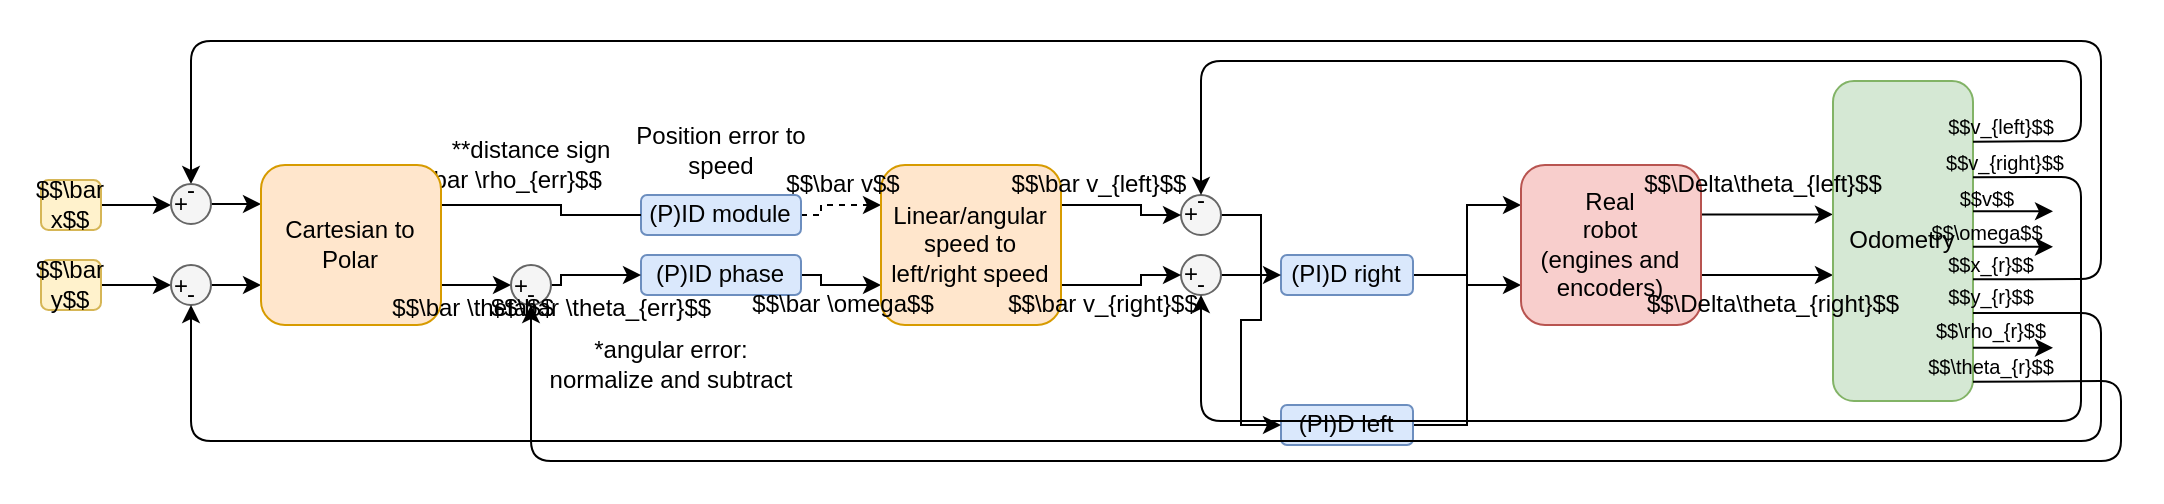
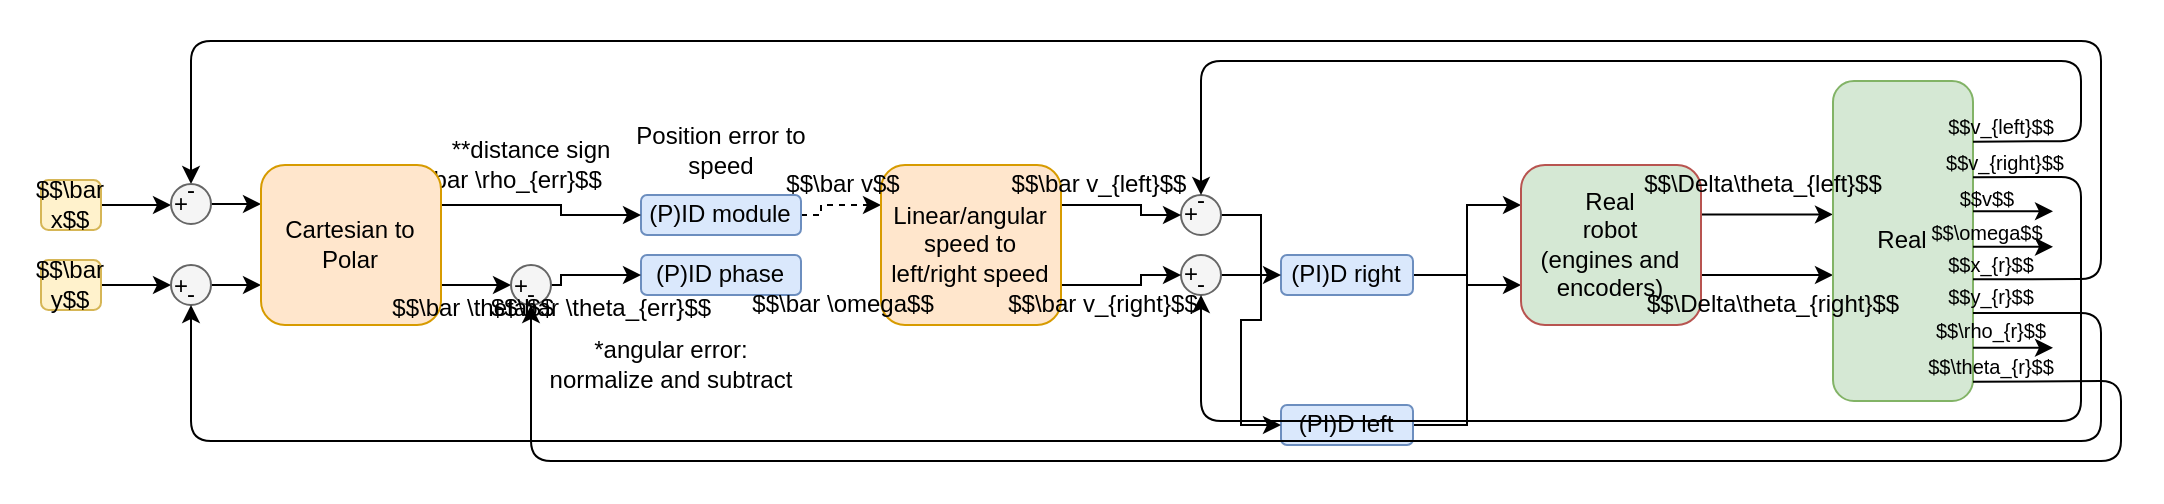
  <mxCell id="0" />
  <mxCell id="1" parent="0" />
  <mxCell id="2" style="edgeStyle=orthogonalEdgeStyle;rounded=0;orthogonalLoop=1;jettySize=auto;html=1;exitX=1;exitY=0.5;exitDx=0;exitDy=0;entryX=0;entryY=0.25;entryDx=0;entryDy=0;" parent="1" source="3" target="8" edge="1"><mxGeometry relative="1" as="geometry" /></mxCell>
  <mxCell id="3" value="(PI)D left" style="rounded=1;whiteSpace=wrap;html=1;fillColor=#dae8fc;strokeColor=#6c8ebf;" parent="1" vertex="1"><mxGeometry x="640" y="202" width="66" height="20" as="geometry" /></mxCell>
  <mxCell id="4" style="edgeStyle=orthogonalEdgeStyle;rounded=0;orthogonalLoop=1;jettySize=auto;html=1;exitX=1;exitY=0.5;exitDx=0;exitDy=0;entryX=0;entryY=0.75;entryDx=0;entryDy=0;" parent="1" source="5" target="8" edge="1"><mxGeometry relative="1" as="geometry" /></mxCell>
  <mxCell id="5" value="(PI)D right" style="rounded=1;whiteSpace=wrap;html=1;fillColor=#dae8fc;strokeColor=#6c8ebf;" parent="1" vertex="1"><mxGeometry x="640" y="127" width="66" height="20" as="geometry" /></mxCell>
  <mxCell id="6" value="" style="edgeStyle=orthogonalEdgeStyle;rounded=0;orthogonalLoop=1;jettySize=auto;html=1;" parent="1" source="8" target="9" edge="1"><mxGeometry relative="1" as="geometry"><Array as="points"><mxPoint x="906" y="137" /><mxPoint x="906" y="137" /></Array></mxGeometry></mxCell>
  <mxCell id="7" style="edgeStyle=orthogonalEdgeStyle;rounded=0;orthogonalLoop=1;jettySize=auto;html=1;exitX=0.989;exitY=0.309;exitDx=0;exitDy=0;exitPerimeter=0;" parent="1" source="8" target="9" edge="1"><mxGeometry relative="1" as="geometry"><Array as="points"><mxPoint x="926" y="107" /><mxPoint x="926" y="107" /></Array></mxGeometry></mxCell>
- <mxCell id="8" value="Real&lt;br&gt;robot&lt;br&gt;(engines and encoders)" style="rounded=1;whiteSpace=wrap;html=1;fillColor=#f8cecc;strokeColor=#b85450;" parent="1" vertex="1"><mxGeometry x="760" y="82" width="90" height="80" as="geometry" /></mxCell>
- <mxCell id="9" value="Odometry" style="rounded=1;whiteSpace=wrap;html=1;fillColor=#d5e8d4;strokeColor=#82b366;" parent="1" vertex="1"><mxGeometry x="916" y="40" width="70" height="160" as="geometry" /></mxCell>
+ <mxCell id="8" value="Real&lt;br&gt;robot&lt;br&gt;(engines and encoders)" style="rounded=1;whiteSpace=wrap;html=1;fillColor=#d5e8d4;strokeColor=#b85450;" parent="1" vertex="1"><mxGeometry x="760" y="82" width="90" height="80" as="geometry" /></mxCell>
+ <mxCell id="9" value="Real" style="rounded=1;whiteSpace=wrap;html=1;fillColor=#d5e8d4;strokeColor=#82b366;" parent="1" vertex="1"><mxGeometry x="916" y="40" width="70" height="160" as="geometry" /></mxCell>
  <mxCell id="10" value="$$\Delta\theta_{left}$$" style="text;html=1;align=center;verticalAlign=middle;resizable=0;points=[];autosize=1;strokeColor=none;fillColor=none;" parent="1" vertex="1"><mxGeometry x="816" y="82" width="130" height="20" as="geometry" /></mxCell>
  <mxCell id="11" value="$$\Delta\theta_{right}$$" style="text;html=1;align=center;verticalAlign=middle;resizable=0;points=[];autosize=1;strokeColor=none;fillColor=none;" parent="1" vertex="1"><mxGeometry x="816" y="142" width="140" height="20" as="geometry" /></mxCell>
  <mxCell id="12" value="&lt;font style=&quot;font-size: 10px;&quot;&gt;$$v_{left}$$&lt;/font&gt;" style="text;html=1;align=center;verticalAlign=middle;resizable=0;points=[];autosize=1;strokeColor=none;fillColor=none;" parent="1" vertex="1"><mxGeometry x="965" y="53" width="70" height="20" as="geometry" /></mxCell>
  <mxCell id="13" value="&lt;font style=&quot;font-size: 10px;&quot;&gt;$$v_{right}$$&lt;/font&gt;" style="text;html=1;align=center;verticalAlign=middle;resizable=0;points=[];autosize=1;strokeColor=none;fillColor=none;" parent="1" vertex="1"><mxGeometry x="967" y="71" width="70" height="20" as="geometry" /></mxCell>
  <mxCell id="14" style="edgeStyle=orthogonalEdgeStyle;rounded=0;orthogonalLoop=1;jettySize=auto;html=1;entryX=0;entryY=0.5;entryDx=0;entryDy=0;" parent="1" source="15" target="5" edge="1"><mxGeometry relative="1" as="geometry" /></mxCell>
  <mxCell id="15" value="" style="ellipse;whiteSpace=wrap;html=1;fillColor=#f5f5f5;fontColor=#333333;strokeColor=#666666;" parent="1" vertex="1"><mxGeometry x="590" y="127" width="20" height="20" as="geometry" /></mxCell>
  <mxCell id="16" style="edgeStyle=orthogonalEdgeStyle;rounded=0;orthogonalLoop=1;jettySize=auto;html=1;entryX=0;entryY=0.5;entryDx=0;entryDy=0;" parent="1" source="17" target="3" edge="1"><mxGeometry relative="1" as="geometry"><mxPoint x="630" y="107" as="targetPoint" /></mxGeometry></mxCell>
  <mxCell id="17" value="" style="ellipse;whiteSpace=wrap;html=1;fillColor=#f5f5f5;fontColor=#333333;strokeColor=#666666;" parent="1" vertex="1"><mxGeometry x="590" y="97" width="20" height="20" as="geometry" /></mxCell>
  <mxCell id="18" style="edgeStyle=orthogonalEdgeStyle;rounded=1;orthogonalLoop=1;jettySize=auto;html=1;exitX=1;exitY=0.5;exitDx=0;exitDy=0;entryX=0;entryY=0.5;entryDx=0;entryDy=0;" parent="1" source="19" target="55" edge="1"><mxGeometry relative="1" as="geometry"><mxPoint x="90" y="102" as="targetPoint" /></mxGeometry></mxCell>
  <mxCell id="19" value="$$\bar x$$" style="rounded=1;whiteSpace=wrap;html=1;fillColor=#fff2cc;strokeColor=#d6b656;" parent="1" vertex="1"><mxGeometry x="20" y="89.5" width="30" height="25" as="geometry" /></mxCell>
  <mxCell id="20" style="edgeStyle=orthogonalEdgeStyle;rounded=1;orthogonalLoop=1;jettySize=auto;html=1;exitX=1;exitY=0.5;exitDx=0;exitDy=0;entryX=0;entryY=0.5;entryDx=0;entryDy=0;" parent="1" source="21" target="50" edge="1"><mxGeometry relative="1" as="geometry"><mxPoint x="90" y="142" as="targetPoint" /></mxGeometry></mxCell>
  <mxCell id="21" value="&lt;span style=&quot;&quot;&gt;$$\bar y$$&lt;/span&gt;" style="rounded=1;whiteSpace=wrap;html=1;fillColor=#fff2cc;strokeColor=#d6b656;" parent="1" vertex="1"><mxGeometry x="20" y="129.5" width="30" height="25" as="geometry" /></mxCell>
  <mxCell id="22" value="-" style="text;html=1;align=center;verticalAlign=middle;resizable=0;points=[];autosize=1;strokeColor=none;fillColor=none;" parent="1" vertex="1"><mxGeometry x="590" y="90" width="20" height="20" as="geometry" /></mxCell>
  <mxCell id="23" value="" style="endArrow=classic;html=1;rounded=1;entryX=0.5;entryY=0;entryDx=0;entryDy=0;" parent="1" target="17" edge="1"><mxGeometry width="50" height="50" relative="1" as="geometry"><mxPoint x="986" y="70.39" as="sourcePoint" /><mxPoint x="260" y="30" as="targetPoint" /><Array as="points"><mxPoint x="1040" y="70" /><mxPoint x="1040" y="30" /><mxPoint x="600" y="30" /></Array></mxGeometry></mxCell>
  <mxCell id="24" value="" style="endArrow=classic;html=1;rounded=1;entryX=0.5;entryY=1;entryDx=0;entryDy=0;" parent="1" target="15" edge="1"><mxGeometry width="50" height="50" relative="1" as="geometry"><mxPoint x="986" y="88.13" as="sourcePoint" /><mxPoint x="270" y="210" as="targetPoint" /><Array as="points"><mxPoint x="1040" y="88" /><mxPoint x="1040" y="210" /><mxPoint x="600" y="210" /></Array></mxGeometry></mxCell>
  <mxCell id="25" value="" style="endArrow=classic;html=1;rounded=0;" parent="1" edge="1"><mxGeometry width="50" height="50" relative="1" as="geometry"><mxPoint x="986" y="105.15" as="sourcePoint" /><mxPoint x="1026" y="105.15" as="targetPoint" /></mxGeometry></mxCell>
  <mxCell id="26" value="" style="endArrow=classic;html=1;rounded=0;" parent="1" edge="1"><mxGeometry width="50" height="50" relative="1" as="geometry"><mxPoint x="986" y="122.89" as="sourcePoint" /><mxPoint x="1026" y="122.89" as="targetPoint" /></mxGeometry></mxCell>
  <mxCell id="27" value="" style="endArrow=classic;html=1;rounded=0;" parent="1" edge="1"><mxGeometry width="50" height="50" relative="1" as="geometry"><mxPoint x="986" y="173.37" as="sourcePoint" /><mxPoint x="1026" y="173.37" as="targetPoint" /></mxGeometry></mxCell>
  <mxCell id="28" value="" style="endArrow=classic;html=1;rounded=1;entryX=0.5;entryY=1;entryDx=0;entryDy=0;" parent="1" edge="1" target="66"><mxGeometry width="50" height="50" relative="1" as="geometry"><mxPoint x="986" y="190.39" as="sourcePoint" /><mxPoint x="240" y="180" as="targetPoint" /><Array as="points"><mxPoint x="1060" y="190" /><mxPoint x="1060" y="230" /><mxPoint x="265" y="230" /></Array></mxGeometry></mxCell>
  <mxCell id="29" value="" style="endArrow=classic;html=1;rounded=1;entryX=0.5;entryY=0;entryDx=0;entryDy=0;" parent="1" target="55" edge="1"><mxGeometry width="50" height="50" relative="1" as="geometry"><mxPoint x="986" y="139.13" as="sourcePoint" /><mxPoint x="280" y="57.5" as="targetPoint" /><Array as="points"><mxPoint x="1050" y="139" /><mxPoint x="1050" y="20" /><mxPoint x="95" y="20" /></Array></mxGeometry></mxCell>
  <mxCell id="30" value="&lt;font style=&quot;font-size: 10px;&quot;&gt;$$v$$&lt;/font&gt;" style="text;html=1;align=center;verticalAlign=middle;resizable=0;points=[];autosize=1;strokeColor=none;fillColor=none;" parent="1" vertex="1"><mxGeometry x="973" y="89" width="40" height="20" as="geometry" /></mxCell>
  <mxCell id="31" value="&lt;font style=&quot;font-size: 10px;&quot;&gt;$$\omega$$&lt;/font&gt;" style="text;html=1;align=center;verticalAlign=middle;resizable=0;points=[];autosize=1;strokeColor=none;fillColor=none;" parent="1" vertex="1"><mxGeometry x="958" y="105.5" width="70" height="20" as="geometry" /></mxCell>
  <mxCell id="32" value="&lt;font style=&quot;font-size: 10px;&quot;&gt;$$x_{r}$$&lt;/font&gt;" style="text;html=1;align=center;verticalAlign=middle;resizable=0;points=[];autosize=1;strokeColor=none;fillColor=none;" parent="1" vertex="1"><mxGeometry x="965" y="122" width="60" height="20" as="geometry" /></mxCell>
  <mxCell id="33" value="&lt;font style=&quot;font-size: 10px;&quot;&gt;$$y_{r}$$&lt;/font&gt;" style="text;html=1;align=center;verticalAlign=middle;resizable=0;points=[];autosize=1;strokeColor=none;fillColor=none;" parent="1" vertex="1"><mxGeometry x="965" y="137.5" width="60" height="20" as="geometry" /></mxCell>
  <mxCell id="34" value="&lt;font style=&quot;font-size: 10px;&quot;&gt;$$\rho_{r}$$&lt;/font&gt;" style="text;html=1;align=center;verticalAlign=middle;resizable=0;points=[];autosize=1;strokeColor=none;fillColor=none;" parent="1" vertex="1"><mxGeometry x="960" y="154.5" width="70" height="20" as="geometry" /></mxCell>
  <mxCell id="35" style="edgeStyle=orthogonalEdgeStyle;rounded=0;orthogonalLoop=1;jettySize=auto;html=1;exitX=1;exitY=0.5;exitDx=0;exitDy=0;entryX=0;entryY=0.25;entryDx=0;entryDy=0;dashed=1;" parent="1" source="36" target="41" edge="1"><mxGeometry relative="1" as="geometry"><Array as="points"><mxPoint x="410" y="107" /><mxPoint x="410" y="102" /></Array></mxGeometry></mxCell>
  <mxCell id="36" value="(P)ID module" style="rounded=1;whiteSpace=wrap;html=1;fillColor=#dae8fc;strokeColor=#6c8ebf;" parent="1" vertex="1"><mxGeometry x="320" y="97" width="80" height="20" as="geometry" /></mxCell>
- <mxCell id="37" style="edgeStyle=orthogonalEdgeStyle;rounded=0;orthogonalLoop=1;jettySize=auto;html=1;exitX=1;exitY=0.5;exitDx=0;exitDy=0;entryX=0;entryY=0.75;entryDx=0;entryDy=0;" parent="1" source="38" target="41" edge="1"><mxGeometry relative="1" as="geometry"><Array as="points"><mxPoint x="410" y="137" /><mxPoint x="410" y="142" /></Array></mxGeometry></mxCell>
  <mxCell id="38" value="(P)ID phase" style="rounded=1;whiteSpace=wrap;html=1;fillColor=#dae8fc;strokeColor=#6c8ebf;" parent="1" vertex="1"><mxGeometry x="320" y="127" width="80" height="20" as="geometry" /></mxCell>
  <mxCell id="39" style="edgeStyle=orthogonalEdgeStyle;rounded=0;orthogonalLoop=1;jettySize=auto;html=1;exitX=1;exitY=0.25;exitDx=0;exitDy=0;" parent="1" source="41" target="17" edge="1"><mxGeometry relative="1" as="geometry"><Array as="points"><mxPoint x="570" y="102" /><mxPoint x="570" y="107" /></Array></mxGeometry></mxCell>
  <mxCell id="40" style="edgeStyle=orthogonalEdgeStyle;rounded=0;orthogonalLoop=1;jettySize=auto;html=1;exitX=1;exitY=0.75;exitDx=0;exitDy=0;entryX=0;entryY=0.5;entryDx=0;entryDy=0;" parent="1" source="41" target="15" edge="1"><mxGeometry relative="1" as="geometry"><Array as="points"><mxPoint x="570" y="142" /><mxPoint x="570" y="137" /></Array></mxGeometry></mxCell>
  <mxCell id="41" value="Linear/angular speed to left/right speed" style="rounded=1;whiteSpace=wrap;html=1;fillColor=#ffe6cc;strokeColor=#d79b00;" parent="1" vertex="1"><mxGeometry x="440" y="82" width="90" height="80" as="geometry" /></mxCell>
  <mxCell id="42" value="+" style="text;html=1;align=center;verticalAlign=middle;resizable=0;points=[];autosize=1;strokeColor=none;fillColor=none;" parent="1" vertex="1"><mxGeometry x="585" y="97" width="20" height="20" as="geometry" /></mxCell>
  <mxCell id="43" value="-" style="text;html=1;align=center;verticalAlign=middle;resizable=0;points=[];autosize=1;strokeColor=none;fillColor=none;" parent="1" vertex="1"><mxGeometry x="590" y="132" width="20" height="20" as="geometry" /></mxCell>
  <mxCell id="44" value="+" style="text;html=1;align=center;verticalAlign=middle;resizable=0;points=[];autosize=1;strokeColor=none;fillColor=none;" parent="1" vertex="1"><mxGeometry x="585" y="127" width="20" height="20" as="geometry" /></mxCell>
  <mxCell id="45" value="$$\bar v_{left}$$" style="text;html=1;align=center;verticalAlign=middle;resizable=0;points=[];autosize=1;strokeColor=none;fillColor=none;" parent="1" vertex="1"><mxGeometry x="499" y="82" width="100" height="20" as="geometry" /></mxCell>
  <mxCell id="46" value="$$\bar v_{right}$$" style="text;html=1;align=center;verticalAlign=middle;resizable=0;points=[];autosize=1;strokeColor=none;fillColor=none;" parent="1" vertex="1"><mxGeometry x="496" y="142" width="110" height="20" as="geometry" /></mxCell>
  <mxCell id="47" value="$$\bar v$$" style="text;html=1;align=center;verticalAlign=middle;resizable=0;points=[];autosize=1;strokeColor=none;fillColor=none;" parent="1" vertex="1"><mxGeometry x="386" y="82" width="70" height="20" as="geometry" /></mxCell>
  <mxCell id="48" value="$$\bar \omega$$" style="text;html=1;align=center;verticalAlign=middle;resizable=0;points=[];autosize=1;strokeColor=none;fillColor=none;" parent="1" vertex="1"><mxGeometry x="366" y="142" width="110" height="20" as="geometry" /></mxCell>
  <mxCell id="49" value="" style="edgeStyle=orthogonalEdgeStyle;rounded=0;orthogonalLoop=1;jettySize=auto;html=1;entryX=0;entryY=0.75;entryDx=0;entryDy=0;" parent="1" source="50" target="60" edge="1"><mxGeometry relative="1" as="geometry" /></mxCell>
  <mxCell id="50" value="" style="ellipse;whiteSpace=wrap;html=1;fillColor=#f5f5f5;fontColor=#333333;strokeColor=#666666;" parent="1" vertex="1"><mxGeometry x="85" y="132" width="20" height="20" as="geometry" /></mxCell>
  <mxCell id="51" value="Position error to&lt;br&gt;speed" style="text;html=1;align=center;verticalAlign=middle;resizable=0;points=[];autosize=1;strokeColor=none;fillColor=none;" parent="1" vertex="1"><mxGeometry x="310" y="60" width="100" height="30" as="geometry" /></mxCell>
  <mxCell id="52" value="" style="endArrow=classic;html=1;rounded=1;entryX=0.5;entryY=1;entryDx=0;entryDy=0;" parent="1" target="50" edge="1"><mxGeometry width="50" height="50" relative="1" as="geometry"><mxPoint x="986" y="156" as="sourcePoint" /><mxPoint x="280" y="118" as="targetPoint" /><Array as="points"><mxPoint x="1050" y="156" /><mxPoint x="1050" y="220" /><mxPoint x="95" y="220" /></Array></mxGeometry></mxCell>
  <mxCell id="53" value="&lt;font style=&quot;font-size: 10px;&quot;&gt;$$\theta_{r}$$&lt;/font&gt;" style="text;html=1;align=center;verticalAlign=middle;resizable=0;points=[];autosize=1;strokeColor=none;fillColor=none;" parent="1" vertex="1"><mxGeometry x="955" y="172.5" width="80" height="20" as="geometry" /></mxCell>
  <mxCell id="54" value="" style="edgeStyle=orthogonalEdgeStyle;rounded=0;orthogonalLoop=1;jettySize=auto;html=1;" parent="1" source="55" target="60" edge="1"><mxGeometry relative="1" as="geometry"><Array as="points"><mxPoint x="130" y="100" /><mxPoint x="130" y="100" /></Array></mxGeometry></mxCell>
  <mxCell id="55" value="" style="ellipse;whiteSpace=wrap;html=1;fillColor=#f5f5f5;fontColor=#333333;strokeColor=#666666;" parent="1" vertex="1"><mxGeometry x="85" y="91.5" width="20" height="20" as="geometry" /></mxCell>
  <mxCell id="56" value="*angular error:&lt;br&gt;normalize and subtract" style="text;html=1;align=center;verticalAlign=middle;resizable=0;points=[];autosize=1;strokeColor=none;fillColor=none;" parent="1" vertex="1"><mxGeometry x="265" y="167" width="140" height="30" as="geometry" /></mxCell>
  <mxCell id="57" value="$$\bar \rho_{err}$$" style="text;html=1;align=center;verticalAlign=middle;resizable=0;points=[];autosize=1;strokeColor=none;fillColor=none;" parent="1" vertex="1"><mxGeometry x="190" y="80" width="120" height="20" as="geometry" /></mxCell>
- <mxCell id="58" style="edgeStyle=orthogonalEdgeStyle;rounded=0;orthogonalLoop=1;jettySize=auto;html=1;exitX=1;exitY=0.25;exitDx=0;exitDy=0;entryX=0;entryY=0.5;entryDx=0;entryDy=0;endArrow=none;" parent="1" source="60" target="36" edge="1"><mxGeometry relative="1" as="geometry"><Array as="points"><mxPoint x="280" y="102" /><mxPoint x="280" y="107" /></Array></mxGeometry></mxCell>
+ <mxCell id="58" style="edgeStyle=orthogonalEdgeStyle;rounded=0;orthogonalLoop=1;jettySize=auto;html=1;exitX=1;exitY=0.25;exitDx=0;exitDy=0;entryX=0;entryY=0.5;entryDx=0;entryDy=0;" parent="1" source="60" target="36" edge="1"><mxGeometry relative="1" as="geometry"><Array as="points"><mxPoint x="280" y="102" /><mxPoint x="280" y="107" /></Array></mxGeometry></mxCell>
  <mxCell id="59" style="edgeStyle=orthogonalEdgeStyle;rounded=0;orthogonalLoop=1;jettySize=auto;html=1;exitX=1;exitY=0.75;exitDx=0;exitDy=0;entryX=0;entryY=0.5;entryDx=0;entryDy=0;" edge="1" parent="1" source="60" target="66"><mxGeometry relative="1" as="geometry" /></mxCell>
  <mxCell id="60" value="Cartesian to Polar" style="rounded=1;whiteSpace=wrap;html=1;fillColor=#ffe6cc;strokeColor=#d79b00;" parent="1" vertex="1"><mxGeometry x="130" y="82" width="90" height="80" as="geometry" /></mxCell>
  <mxCell id="61" value="-" style="text;html=1;align=center;verticalAlign=middle;resizable=0;points=[];autosize=1;strokeColor=none;fillColor=none;" parent="1" vertex="1"><mxGeometry x="85" y="136.5" width="20" height="20" as="geometry" /></mxCell>
  <mxCell id="62" value="+" style="text;html=1;align=center;verticalAlign=middle;resizable=0;points=[];autosize=1;strokeColor=none;fillColor=none;" parent="1" vertex="1"><mxGeometry x="80" y="132.5" width="20" height="20" as="geometry" /></mxCell>
  <mxCell id="63" value="-" style="text;html=1;align=center;verticalAlign=middle;resizable=0;points=[];autosize=1;strokeColor=none;fillColor=none;" parent="1" vertex="1"><mxGeometry x="85" y="85" width="20" height="20" as="geometry" /></mxCell>
  <mxCell id="64" value="+" style="text;html=1;align=center;verticalAlign=middle;resizable=0;points=[];autosize=1;strokeColor=none;fillColor=none;" parent="1" vertex="1"><mxGeometry x="80" y="92" width="20" height="20" as="geometry" /></mxCell>
  <mxCell id="65" style="edgeStyle=orthogonalEdgeStyle;rounded=0;orthogonalLoop=1;jettySize=auto;html=1;exitX=1;exitY=0.5;exitDx=0;exitDy=0;entryX=0;entryY=0.5;entryDx=0;entryDy=0;" edge="1" parent="1" source="66" target="38"><mxGeometry relative="1" as="geometry"><Array as="points"><mxPoint x="280" y="142" /><mxPoint x="280" y="137" /></Array></mxGeometry></mxCell>
  <mxCell id="66" value="" style="ellipse;whiteSpace=wrap;html=1;fillColor=#f5f5f5;fontColor=#333333;strokeColor=#666666;" vertex="1" parent="1"><mxGeometry x="255" y="132" width="20" height="20" as="geometry" /></mxCell>
  <mxCell id="67" value="$$\bar \theta_{err}$$" style="text;html=1;align=center;verticalAlign=middle;resizable=0;points=[];autosize=1;strokeColor=none;fillColor=none;" vertex="1" parent="1"><mxGeometry x="235" y="144" width="130" height="20" as="geometry" /></mxCell>
  <mxCell id="68" value="-" style="text;html=1;align=center;verticalAlign=middle;resizable=0;points=[];autosize=1;strokeColor=none;fillColor=none;" vertex="1" parent="1"><mxGeometry x="255" y="136.5" width="20" height="20" as="geometry" /></mxCell>
  <mxCell id="69" value="+" style="text;html=1;align=center;verticalAlign=middle;resizable=0;points=[];autosize=1;strokeColor=none;fillColor=none;" vertex="1" parent="1"><mxGeometry x="250" y="132.5" width="20" height="20" as="geometry" /></mxCell>
  <mxCell id="70" value="$$\bar \theta$$" style="text;html=1;align=center;verticalAlign=middle;resizable=0;points=[];autosize=1;strokeColor=none;fillColor=none;" vertex="1" parent="1"><mxGeometry x="186" y="144" width="100" height="20" as="geometry" /></mxCell>
  <mxCell id="71" value="**distance sign" style="text;html=1;align=center;verticalAlign=middle;resizable=0;points=[];autosize=1;strokeColor=none;fillColor=none;" vertex="1" parent="1"><mxGeometry x="220" y="65" width="90" height="20" as="geometry" /></mxCell>
